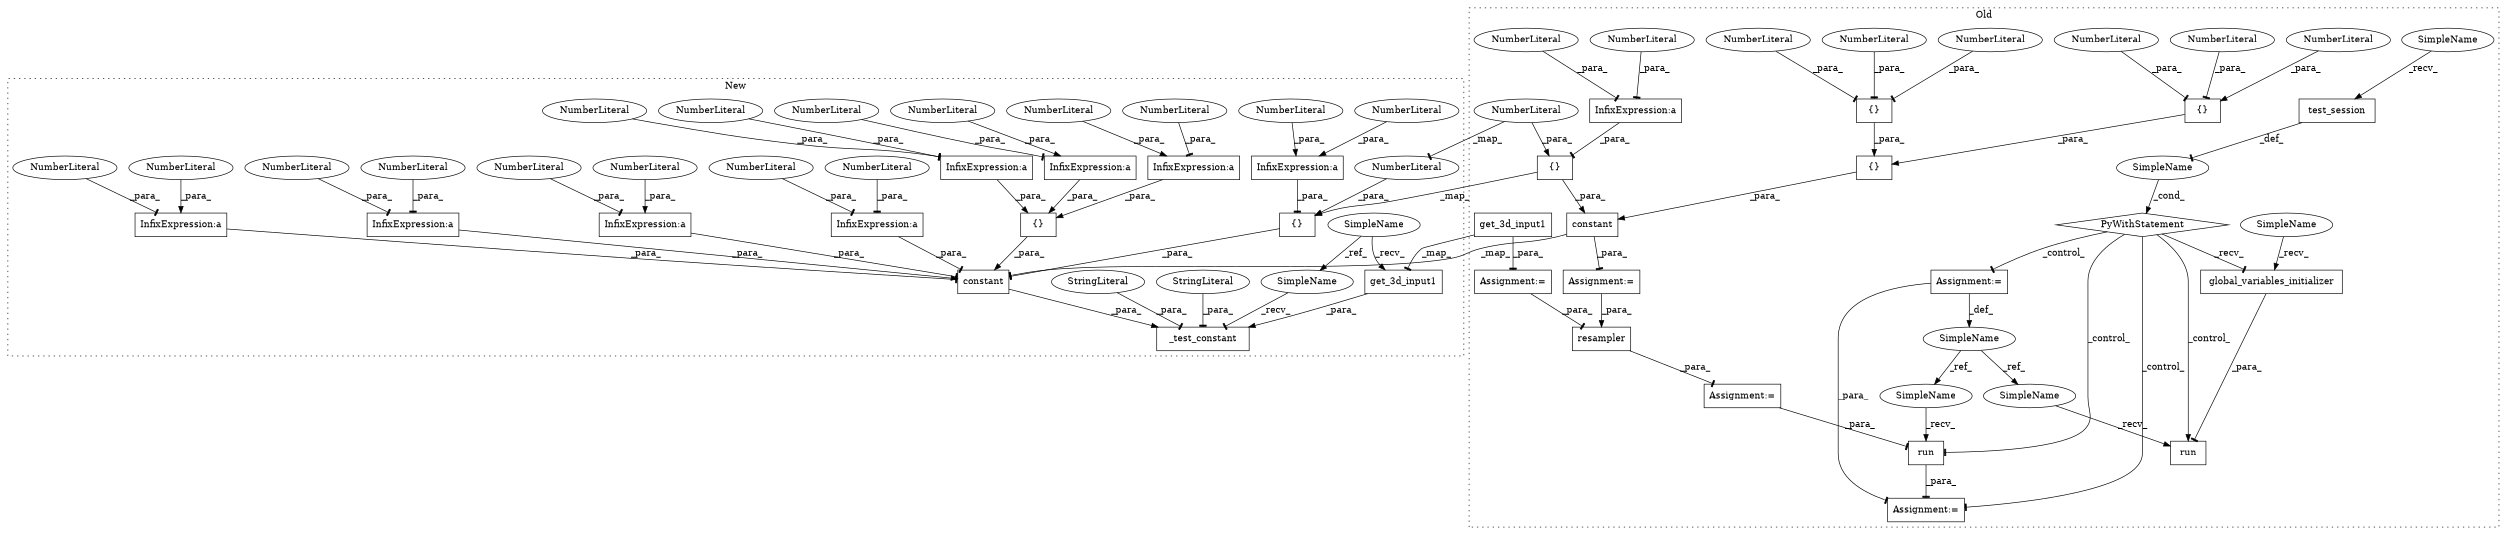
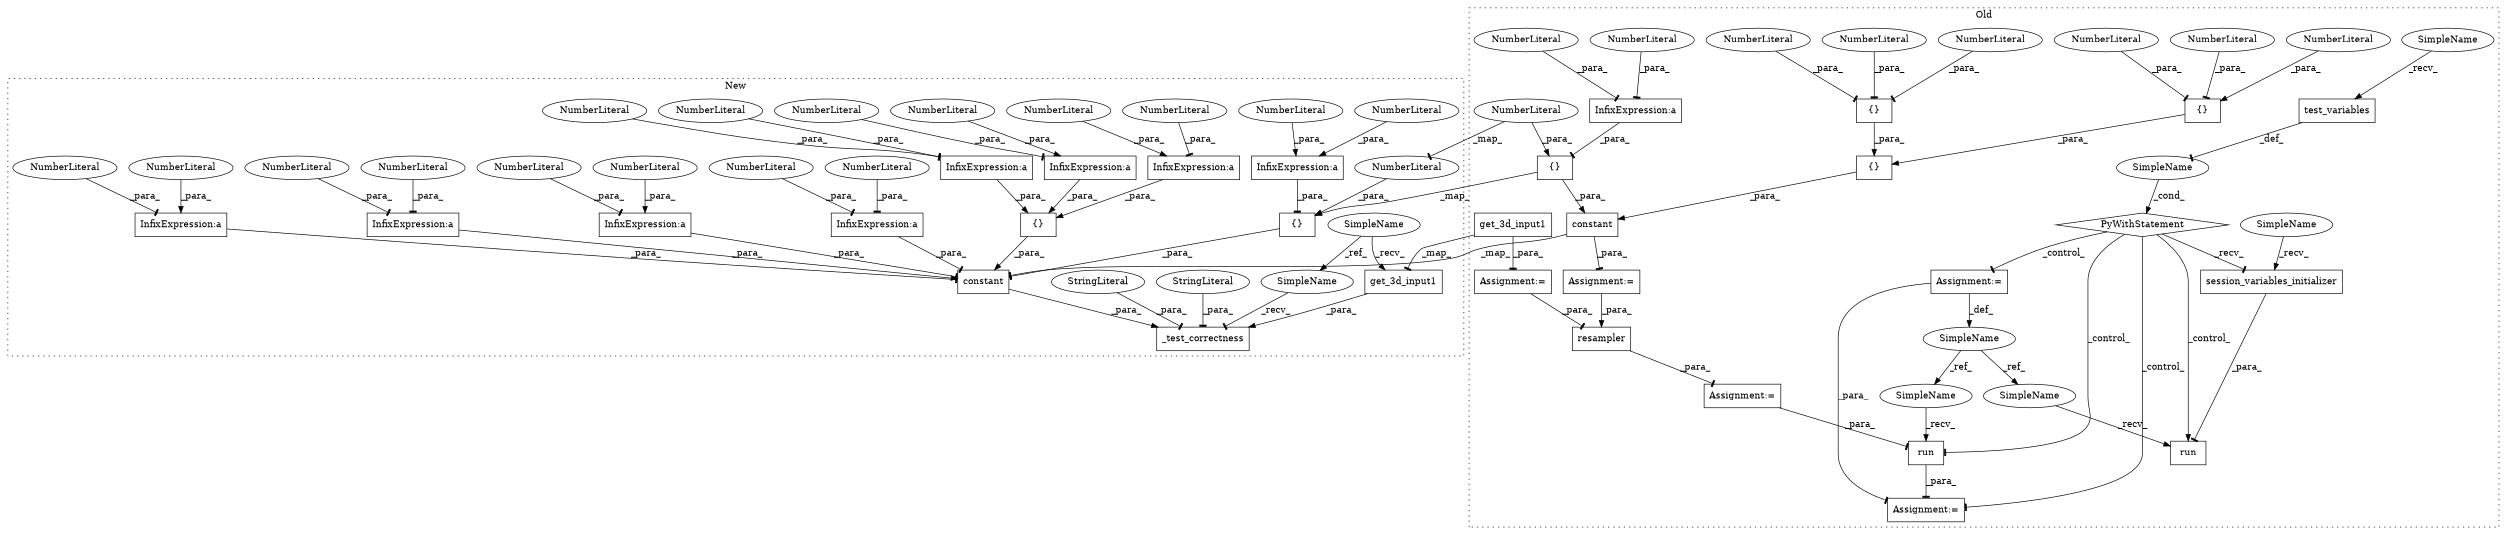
  digraph {
    node [a=34 shape=ellipse l=4 s=3550]
    edge [arrowhead=tee]
    n1 [a=42 label=SimpleName l="" s=""]
    n2 [a=104 l="10,2" label=PyWithStatement s="3507,3536" shape=diamond]
-   n3 [a=32 l=14 label=test_session s=3522 shape=box]
-   n4 [a=32 l=30 label=global_variables_initializer s=3582 shape=box]
+   n3 [a=32 l=14 label=test_variables s=3522 shape=box]
+   n4 [a=32 l=30 label=session_variables_initializer s=3582 shape=box]
    n5 [a=32 l=15 label=get_3d_input1 s=3240 shape=box]
    n6 [a=32 l="10,1" label=resampler s="3480,3500" shape=box]
    n7 [a=32 l="9,1" label=constant s="3277,3417" shape=box]
    n8 [a=32 l="4,1" label=run s="3636,3643" shape=box]
    n9 [a=7 l=1 label="Assignment:=" s=3265 shape=box]
    n10 [a=32 l="4,1" label=run s="3567,3612" shape=box]
    n11 [a=42 label=SimpleName]
    n12 [a=7 l=1 label="Assignment:=" s=3479 shape=box]
    n13 [a=7 label="Assignment:=" shape=box]
    n14 [a=7 l=1 label="Assignment:=" s=3234 shape=box]
    n15 [a=7 l=1 label="Assignment:=" s=3630 shape=box]
    n16 [a=27 l=3 label="InfixExpression:a" s=3349 shape=box]
    n17 [label=NumberLiteral s=3345]
    n18 [a=4 l="1,1" label="{}" s="3380,3395" shape=box]
    n19 [l=1 label=NumberLiteral s=3352]
    n20 [a=4 l="1,1" label="{}" s="3362,3396" shape=box]
    n21 [label=NumberLiteral s=3391]
    n22 [a=4 l="1,1" label="{}" s="3363,3378" shape=box]
    n23 [label=NumberLiteral s=3386]
    n24 [label=NumberLiteral s=3381]
    n25 [label=NumberLiteral s=3364]
    n26 [label=NumberLiteral s=3369]
    n27 [label=NumberLiteral s=3374]
    n28 [a=4 l="1,1" label="{}" s="3332,3359" shape=box]
    n29 [label=NumberLiteral s=3355]
    n30 [a=42 label=SimpleName s=3631]
    n31 [a=42 label=SimpleName s=3562]
    n32 [a=42 l=10 label=SimpleName s=3571]
    n33 [a=42 label=SimpleName s=3517]
-   n34 [a=32 l="18,1" label=_test_constant s="3465,3756" shape=box]
+   n34 [a=32 l="18,1" label=_test_correctness s="3465,3756" shape=box]
    n35 [a=42 label=SimpleName s=3449]
    n36 [a=32 l=15 label=get_3d_input1 s=3488 shape=box]
    n37 [a=32 l="9,1" label=constant s="3515,3697" shape=box]
    n38 [a=45 l=9 label=StringLiteral s=3699]
    n39 [a=45 l=10 label=StringLiteral s=3709]
    n40 [a=27 l=3 label="InfixExpression:a" s=3587 shape=box]
    n41 [a=27 l=3 label="InfixExpression:a" s=3670 shape=box]
    n42 [a=27 l=3 label="InfixExpression:a" s=3648 shape=box]
    n43 [a=27 l=3 label="InfixExpression:a" s=3598 shape=box]
    n44 [a=27 l=3 label="InfixExpression:a" s=3563 shape=box]
    n45 [a=27 l=3 label="InfixExpression:a" s=3613 shape=box]
    n46 [a=27 l=3 label="InfixExpression:a" s=3624 shape=box]
    n47 [a=27 l=3 label="InfixExpression:a" s=3635 shape=box]
    n48 [a=4 l="1,1" label="{}" s="3607,3640" shape=box]
    n49 [label=NumberLiteral s=3666]
    n50 [l=1 label=NumberLiteral s=3601]
    n51 [l=1 label=NumberLiteral s=3590]
    n52 [label=NumberLiteral s=3583]
    n53 [l=1 label=NumberLiteral s=3627]
    n54 [l=1 label=NumberLiteral s=3638]
    n55 [label=NumberLiteral s=3620]
    n56 [l=1 label=NumberLiteral s=3616]
    n57 [label=NumberLiteral s=3631]
    n58 [label=NumberLiteral s=3609]
    n59 [label=NumberLiteral s=3594]
    n60 [label=NumberLiteral s=3644]
    n61 [l=1 label=NumberLiteral s=3673]
    n62 [l=1 label=NumberLiteral s=3566]
    n63 [label=NumberLiteral s=3559]
    n64 [l=1 label=NumberLiteral s=3651]
    n65 [a=4 l="1,1" label="{}" s="3541,3568" shape=box]
    n66 [label=NumberLiteral s=3542]
    n67 [a=42 label=SimpleName s=3460]
    subgraph cluster_1 {
      label=Old
      style=dotted
      n1
      n2
      n3
      n4
      n5
      n6
      n7
      n8
      n9
      n10
      n11
      n12
      n13
      n14
      n15
      n16
      n17
      n18
      n19
      n20
      n21
      n22
      n23
      n24
      n25
      n26
      n27
      n28
      n29
      n30
      n31
      n32
      n33
    }
    subgraph cluster_2 {
      label=New
      style=dotted
      n34
      n35
      n36
      n37
      n38
      n39
      n40
      n41
      n42
      n43
      n44
      n45
      n46
      n47
      n48
      n49
      n50
      n51
      n52
      n53
      n54
      n55
      n56
      n57
      n58
      n59
      n60
      n61
      n62
      n63
      n64
      n65
      n66
      n67
    }
    n1 -> n2 [arrowhead=normal label=_cond_]
    n2 -> n4 [label=_recv_]
    n2 -> n8 [label=_control_]
    n2 -> n10 [arrowhead=normal label=_control_]
    n2 -> n13 [label=_control_]
    n2 -> n15 [label=_control_]
    n3 -> n1 [label=_def_]
    n4 -> n10 [label=_para_]
    n5 -> n14 [label=_para_]
    n5 -> n36 [label=_map_]
    n6 -> n12 [label=_para_]
    n7 -> n9 [label=_para_]
    n7 -> n37 [label=_map_]
    n8 -> n15 [label=_para_]
    n9 -> n6 [arrowhead=normal label=_para_]
    n11 -> n30 [arrowhead=normal label=_ref_]
    n11 -> n31 [arrowhead=normal label=_ref_]
    n12 -> n8 [label=_para_]
    n13 -> n11 [arrowhead=normal label=_def_]
    n13 -> n15 [label=_para_]
    n14 -> n6 [label=_para_]
    n16 -> n28 [label=_para_]
    n17 -> n16 [label=_para_]
    n18 -> n20 [arrowhead=normal label=_para_]
    n19 -> n16 [label=_para_]
    n20 -> n7 [arrowhead=normal label=_para_]
    n21 -> n18 [arrowhead=normal label=_para_]
    n22 -> n20 [arrowhead=normal label=_para_]
    n23 -> n18 [label=_para_]
    n24 -> n18 [label=_para_]
    n25 -> n22 [label=_para_]
    n26 -> n22 [label=_para_]
    n27 -> n22 [label=_para_]
    n28 -> n7 [arrowhead=normal label=_para_]
    n28 -> n65 [arrowhead=normal label=_map_]
    n29 -> n28 [arrowhead=normal label=_para_]
    n29 -> n66 [label=_map_]
    n30 -> n8 [arrowhead=normal label=_recv_]
    n31 -> n10 [arrowhead=normal label=_recv_]
    n32 -> n4 [arrowhead=normal label=_recv_]
    n33 -> n3 [arrowhead=normal label=_recv_]
    n35 -> n36 [arrowhead=normal label=_recv_]
    n35 -> n67 [arrowhead=normal label=_ref_]
    n36 -> n34 [arrowhead=normal label=_para_]
    n37 -> n34 [arrowhead=normal label=_para_]
    n38 -> n34 [label=_para_]
    n39 -> n34 [label=_para_]
    n40 -> n37 [label=_para_]
    n41 -> n37 [label=_para_]
    n42 -> n37 [label=_para_]
    n43 -> n37 [arrowhead=normal label=_para_]
    n44 -> n65 [label=_para_]
    n45 -> n48 [arrowhead=normal label=_para_]
    n46 -> n48 [arrowhead=normal label=_para_]
    n47 -> n48 [arrowhead=normal label=_para_]
    n48 -> n37 [arrowhead=normal label=_para_]
    n49 -> n41 [arrowhead=normal label=_para_]
    n50 -> n43 [label=_para_]
    n51 -> n40 [arrowhead=normal label=_para_]
    n52 -> n40 [label=_para_]
    n53 -> n46 [arrowhead=normal label=_para_]
    n54 -> n47 [label=_para_]
    n55 -> n46 [label=_para_]
    n56 -> n45 [label=_para_]
    n57 -> n47 [label=_para_]
    n58 -> n45 [arrowhead=normal label=_para_]
    n59 -> n43 [label=_para_]
    n60 -> n42 [label=_para_]
    n61 -> n41 [label=_para_]
    n62 -> n44 [arrowhead=normal label=_para_]
    n63 -> n44 [arrowhead=normal label=_para_]
    n64 -> n42 [label=_para_]
    n65 -> n37 [label=_para_]
    n66 -> n65 [arrowhead=normal label=_para_]
    n67 -> n34 [label=_recv_]
  }
